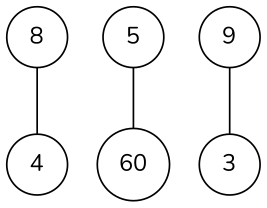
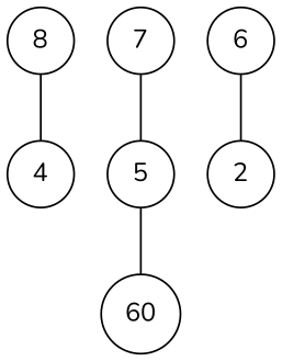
  graph {
    fontname=Nunito
    node [fillcolor=white fontname=Nunito shape=circle]
    edge [fontname=Nunito]
    8
    4
+   7
    5
    n5 [label=60]
-   6 [label=9]
-   3
+   6
+   3 [label=2]
    8 -- 4
+   7 -- 5
    5 -- n5
    6 -- 3
  }
